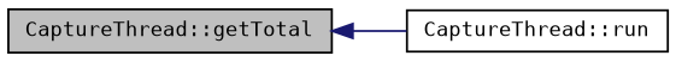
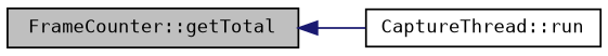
  digraph {
    rankdir=LR
    fontname="DejaVu Sans Mono"
    node [color=black fontname="DejaVu Sans Mono" fontsize=10 shape=record style=filled]
-   n1 [fillcolor=grey75 fontcolor=black height=0.2 label="CaptureThread::getTotal" width=0.4]
+   n1 [fillcolor=grey75 fontcolor=black height=0.2 label="FrameCounter::getTotal" width=0.4]
    n2 [fillcolor=white height=0.2 label="CaptureThread::run" width=0.4]
    n1 -> n2 [color=midnightblue dir=back fontname="DejaVu Sans Mono" fontsize=10 labelfontname=Helvetica labelfontsize=10 style=solid]
  }
